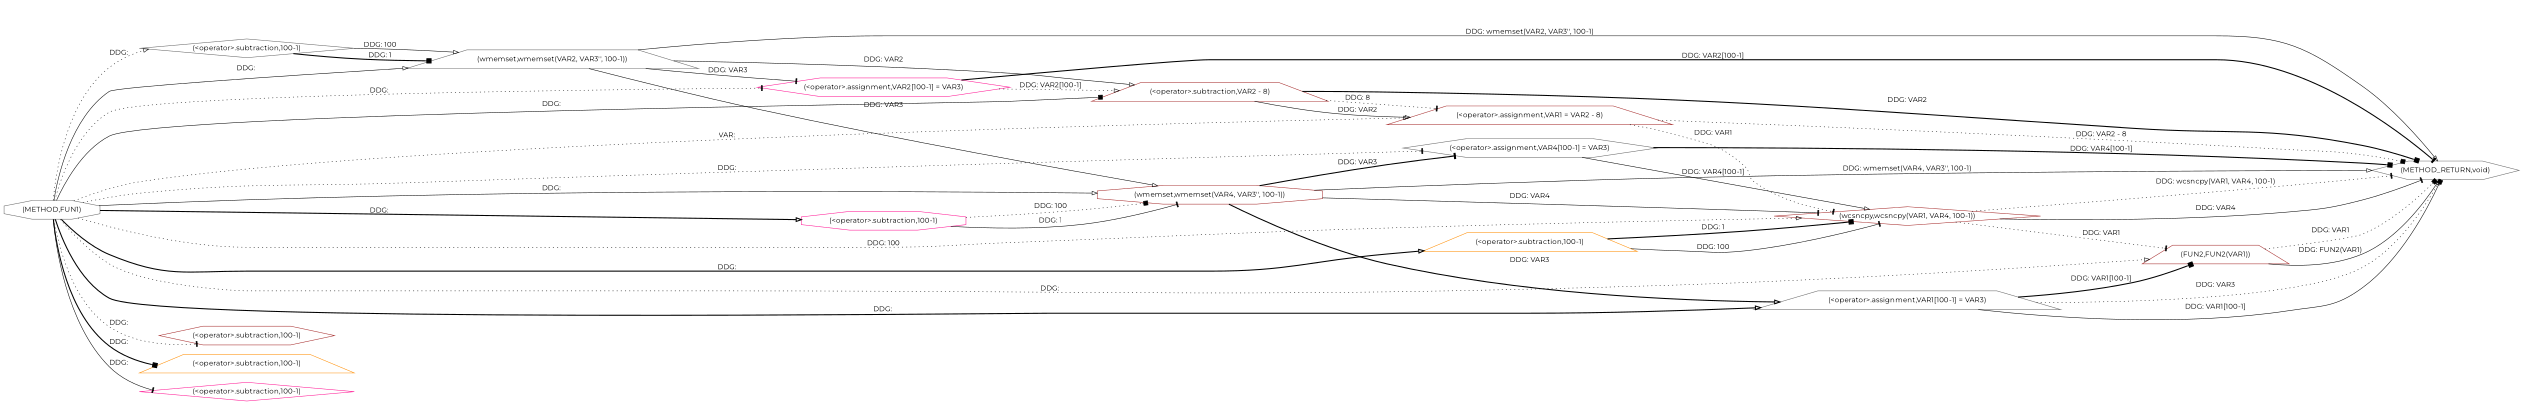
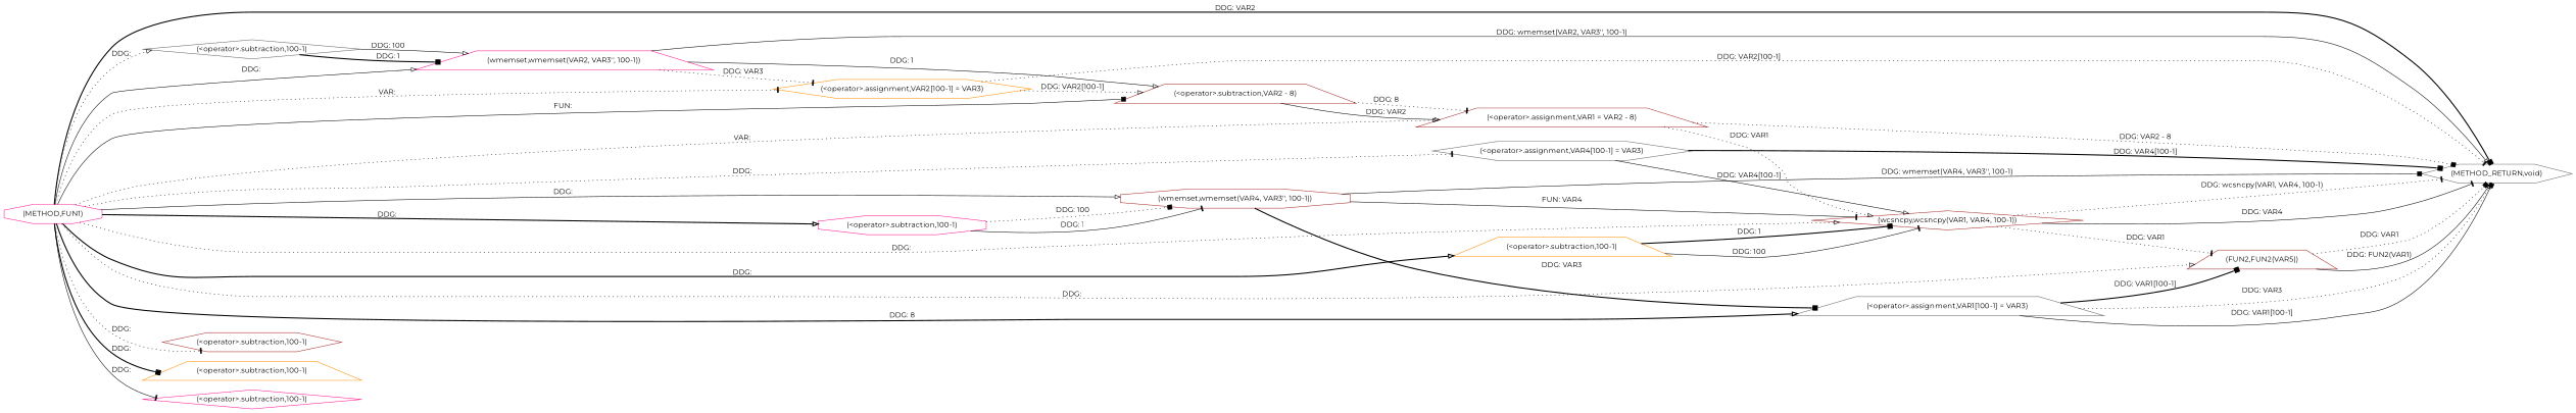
  digraph {
    fontname=Montserrat
    rankdir=LR
    node [color=brown fontname=Montserrat shape=trapezium]
    edge [arrowhead=onormal fontname=Montserrat style=solid]
-   n1 [color=gray40 label="(METHOD,FUN1)" shape=octagon]
-   n2 [color=gray40 label="(wmemset,wmemset(VAR2, VAR3'', 100-1))"]
+   n1 [color=deeppink label="(METHOD,FUN1)" shape=octagon]
+   n2 [color=deeppink label="(wmemset,wmemset(VAR2, VAR3'', 100-1))"]
    n3 [color=gray40 label="(<operator>.subtraction,100-1)" shape=diamond]
-   n4 [color=deeppink label="(<operator>.assignment,VAR2[100-1] = VAR3)" shape=hexagon]
+   n4 [color=darkorange label="(<operator>.assignment,VAR2[100-1] = VAR3)" shape=hexagon]
    n5 [label="(<operator>.subtraction,100-1)" shape=hexagon]
    n6 [label="(<operator>.assignment,VAR1 = VAR2 - 8)"]
    n7 [label="(<operator>.subtraction,VAR2 - 8)"]
    n8 [label="(wmemset,wmemset(VAR4, VAR3'', 100-1))" shape=octagon]
    n9 [color=deeppink label="(<operator>.subtraction,100-1)" shape=octagon]
    n10 [color=gray40 label="(<operator>.assignment,VAR4[100-1] = VAR3)" shape=hexagon]
    n11 [color=darkorange label="(<operator>.subtraction,100-1)"]
    n12 [label="(wcsncpy,wcsncpy(VAR1, VAR4, 100-1))" shape=diamond]
    n13 [color=darkorange label="(<operator>.subtraction,100-1)"]
    n14 [color=gray40 label="(<operator>.assignment,VAR1[100-1] = VAR3)"]
    n15 [color=deeppink label="(<operator>.subtraction,100-1)" shape=diamond]
-   n16 [label="(FUN2,FUN2(VAR1))"]
+   n16 [label="(FUN2,FUN2(VAR5))"]
    n17 [color=gray40 label="(METHOD_RETURN,void)" shape=hexagon]
    n1 -> n2 [label="DDG: "]
    n1 -> n3 [label="DDG: " style=dotted]
-   n1 -> n4 [arrowhead=tee label="DDG: " style=dotted]
+   n1 -> n4 [arrowhead=tee label="VAR: " style=dotted]
    n1 -> n5 [arrowhead=tee label="DDG: " style=dotted]
    n1 -> n6 [label="VAR: " style=dotted]
-   n1 -> n7 [arrowhead=box label="DDG: "]
+   n1 -> n7 [arrowhead=box label="FUN: "]
    n1 -> n8 [label="DDG: "]
    n1 -> n9 [label="DDG: " style=bold]
    n1 -> n10 [arrowhead=tee label="DDG: " style=dotted]
    n1 -> n11 [arrowhead=box label="DDG: " style=bold]
-   n1 -> n12 [label="DDG: 100" style=dotted]
+   n1 -> n12 [label="DDG: " style=dotted]
    n1 -> n13 [label="DDG: " style=bold]
-   n1 -> n14 [label="DDG: " style=bold]
+   n1 -> n14 [label="DDG: 8" style=bold]
    n1 -> n15 [arrowhead=tee label="DDG: "]
    n1 -> n16 [label="DDG: " style=dotted]
-   n2 -> n4 [arrowhead=tee label="DDG: VAR3"]
-   n2 -> n7 [label="DDG: VAR2"]
-   n2 -> n8 [label="DDG: VAR3"]
+   n2 -> n4 [arrowhead=tee label="DDG: VAR3" style=dotted]
+   n2 -> n7 [label="DDG: 1"]
    n2 -> n17 [label="DDG: wmemset(VAR2, VAR3'', 100-1)"]
    n3 -> n2 [label="DDG: 100"]
    n3 -> n2 [arrowhead=box label="DDG: 1" style=bold]
    n4 -> n7 [label="DDG: VAR2[100-1]" style=dotted]
-   n4 -> n17 [arrowhead=tee label="DDG: VAR2[100-1]" style=bold]
-   n6 -> n12 [arrowhead=tee label="DDG: VAR1" style=dotted]
+   n4 -> n17 [arrowhead=tee label="DDG: VAR2[100-1]" style=dotted]
+   n6 -> n12 [label="DDG: VAR1" style=dotted]
    n6 -> n17 [arrowhead=box label="DDG: VAR2 - 8" style=dotted]
    n7 -> n6 [label="DDG: VAR2"]
    n7 -> n6 [arrowhead=tee label="DDG: 8" style=dotted]
-   n7 -> n17 [arrowhead=box label="DDG: VAR2" style=bold]
-   n8 -> n10 [arrowhead=tee label="DDG: VAR3" style=bold]
-   n8 -> n12 [arrowhead=tee label="DDG: VAR4"]
-   n8 -> n14 [label="DDG: VAR3" style=bold]
-   n8 -> n17 [label="DDG: wmemset(VAR4, VAR3'', 100-1)"]
+   n1 -> n17 [arrowhead=box label="DDG: VAR2" style=bold]
+   n8 -> n12 [arrowhead=tee label="FUN: VAR4"]
+   n8 -> n14 [arrowhead=box label="DDG: VAR3" style=bold]
+   n8 -> n17 [arrowhead=box label="DDG: wmemset(VAR4, VAR3'', 100-1)"]
    n9 -> n8 [arrowhead=box label="DDG: 100" style=dotted]
    n9 -> n8 [arrowhead=tee label="DDG: 1"]
    n10 -> n12 [label="DDG: VAR4[100-1]"]
    n10 -> n17 [arrowhead=box label="DDG: VAR4[100-1]" style=bold]
    n12 -> n16 [arrowhead=tee label="DDG: VAR1" style=dotted]
    n12 -> n17 [arrowhead=tee label="DDG: VAR4"]
    n12 -> n17 [arrowhead=tee label="DDG: wcsncpy(VAR1, VAR4, 100-1)" style=dotted]
    n13 -> n12 [arrowhead=tee label="DDG: 100"]
    n13 -> n12 [arrowhead=box label="DDG: 1" style=bold]
    n14 -> n16 [arrowhead=box label="DDG: VAR1[100-1]" style=bold]
    n14 -> n17 [label="DDG: VAR3" style=dotted]
    n14 -> n17 [arrowhead=box label="DDG: VAR1[100-1]"]
    n16 -> n17 [label="DDG: FUN2(VAR1)"]
    n16 -> n17 [arrowhead=box label="DDG: VAR1" style=dotted]
  }
